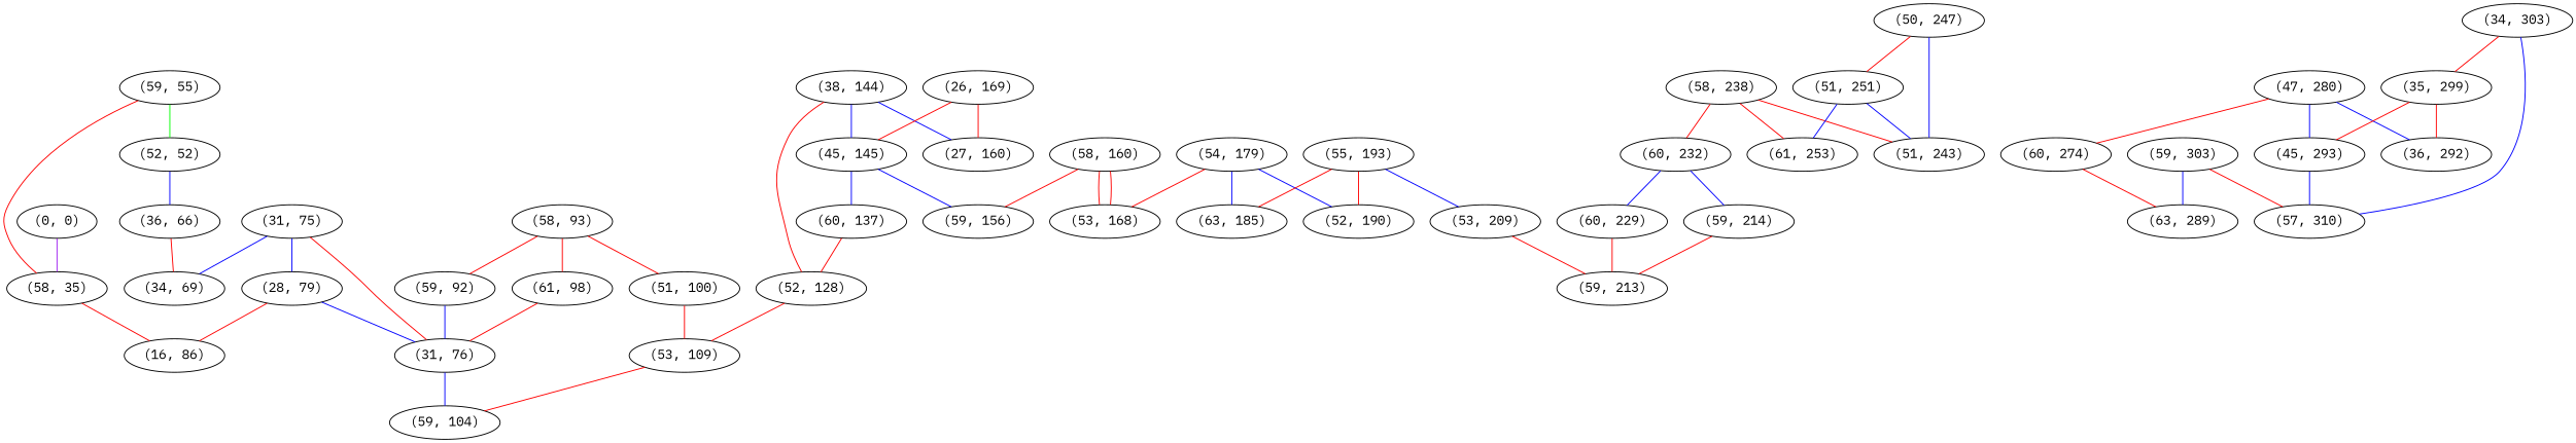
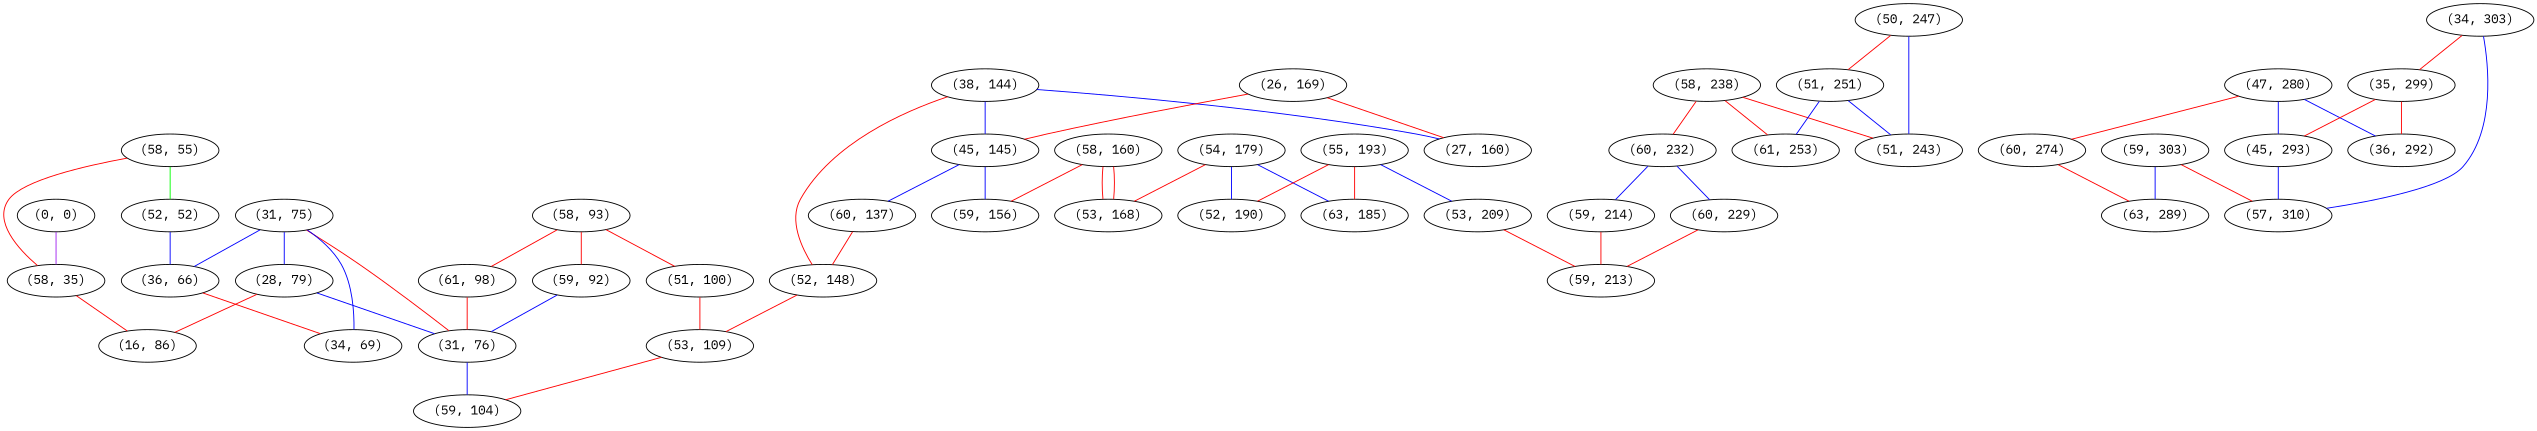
  graph {
    fontname="IBM Plex Mono"
    node [fontname="IBM Plex Mono"]
    edge [color=red fontname="IBM Plex Mono" weight=1]
-   "(59, 55)"
+   "(59, 55)" [label="(58, 55)"]
    "(52, 52)"
    "(58, 35)"
    "(36, 66)"
    "(16, 86)"
    "(58, 238)"
    "(60, 232)"
    "(51, 243)"
    "(61, 253)"
    n10 [label="(59, 214)"]
    "(60, 229)"
    "(47, 280)"
    "(60, 274)"
    "(36, 292)"
    "(45, 293)"
    "(63, 289)"
    "(57, 310)"
    "(31, 75)"
    "(28, 79)"
    "(31, 76)"
    "(34, 69)"
    "(59, 104)"
    "(58, 160)"
    "(53, 168)"
    "(59, 156)"
    "(58, 93)"
    "(59, 92)"
    "(51, 100)"
    "(61, 98)"
    "(53, 109)"
    "(59, 213)"
    "(54, 179)"
    "(52, 190)"
    "(63, 185)"
    "(38, 144)"
    "(45, 145)"
    "(27, 160)"
-   "(52, 128)"
+   "(52, 128)" [label="(52, 148)"]
    "(60, 137)"
    "(50, 247)"
    "(51, 251)"
    "(59, 303)"
    "(26, 169)"
    "(55, 193)"
    "(53, 209)"
    "(34, 303)"
    "(35, 299)"
    "(0, 0)"
    "(59, 55)" -- "(52, 52)" [color=green weight=2]
    "(59, 55)" -- "(58, 35)"
    "(52, 52)" -- "(36, 66)" [color=blue weight=3]
    "(58, 35)" -- "(16, 86)"
    "(36, 66)" -- "(34, 69)"
    "(58, 238)" -- "(60, 232)"
    "(58, 238)" -- "(51, 243)"
    "(58, 238)" -- "(61, 253)"
    "(60, 232)" -- n10 [color=blue weight=3]
    "(60, 232)" -- "(60, 229)" [color=blue weight=3]
    n10 -- "(59, 213)"
    "(60, 229)" -- "(59, 213)"
    "(47, 280)" -- "(60, 274)"
    "(47, 280)" -- "(36, 292)" [color=blue weight=3]
    "(47, 280)" -- "(45, 293)" [color=blue weight=3]
    "(60, 274)" -- "(63, 289)"
    "(45, 293)" -- "(57, 310)" [color=blue weight=3]
+   "(31, 75)" -- "(36, 66)" [color=blue weight=3]
    "(31, 75)" -- "(28, 79)" [color=blue weight=3]
    "(31, 75)" -- "(31, 76)"
    "(31, 75)" -- "(34, 69)" [color=blue weight=3]
    "(28, 79)" -- "(16, 86)"
    "(28, 79)" -- "(31, 76)" [color=blue weight=3]
    "(31, 76)" -- "(59, 104)" [color=blue weight=3]
    "(58, 160)" -- "(53, 168)"
    "(58, 160)" -- "(53, 168)"
    "(58, 160)" -- "(59, 156)"
    "(58, 93)" -- "(59, 92)"
    "(58, 93)" -- "(51, 100)"
    "(58, 93)" -- "(61, 98)"
    "(59, 92)" -- "(31, 76)" [color=blue weight=3]
    "(51, 100)" -- "(53, 109)"
    "(61, 98)" -- "(31, 76)" [weight=3]
    "(53, 109)" -- "(59, 104)"
    "(54, 179)" -- "(53, 168)"
    "(54, 179)" -- "(52, 190)" [color=blue weight=3]
    "(54, 179)" -- "(63, 185)" [color=blue weight=3]
    "(38, 144)" -- "(45, 145)" [color=blue weight=3]
    "(38, 144)" -- "(27, 160)" [color=blue weight=3]
    "(38, 144)" -- "(52, 128)"
    "(45, 145)" -- "(59, 156)" [color=blue weight=3]
    "(45, 145)" -- "(60, 137)" [color=blue weight=3]
    "(52, 128)" -- "(53, 109)"
    "(60, 137)" -- "(52, 128)"
    "(50, 247)" -- "(51, 243)" [color=blue weight=3]
    "(50, 247)" -- "(51, 251)"
    "(51, 251)" -- "(51, 243)" [color=blue weight=3]
    "(51, 251)" -- "(61, 253)" [color=blue weight=3]
    "(59, 303)" -- "(63, 289)" [color=blue weight=3]
    "(59, 303)" -- "(57, 310)"
    "(26, 169)" -- "(45, 145)"
    "(26, 169)" -- "(27, 160)"
    "(55, 193)" -- "(52, 190)"
    "(55, 193)" -- "(63, 185)"
    "(55, 193)" -- "(53, 209)" [color=blue]
    "(53, 209)" -- "(59, 213)"
    "(34, 303)" -- "(57, 310)" [color=blue weight=3]
    "(34, 303)" -- "(35, 299)"
    "(35, 299)" -- "(36, 292)"
    "(35, 299)" -- "(45, 293)"
    "(0, 0)" -- "(58, 35)" [color=purple weight=4]
  }
